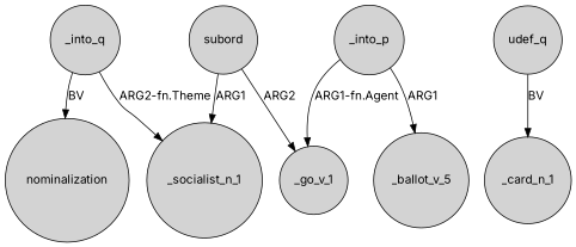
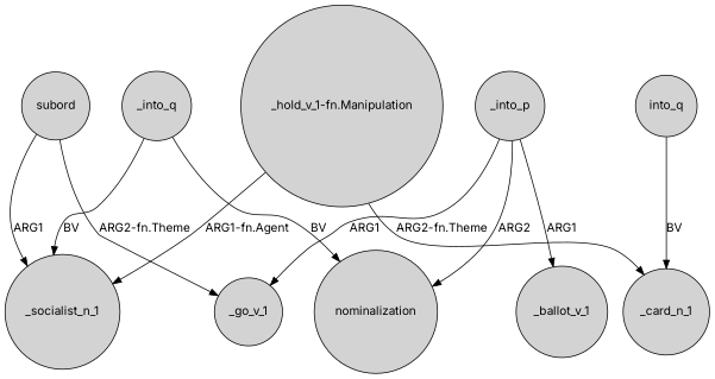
  digraph {
    fontname=Inter
    node [fontname=Inter shape=circle style=filled]
    edge [fontname=Inter]
    n1 [label=_into_q]
    _socialist_n_1
    nominalization
    n4 [label=_card_n_1]
-   udef_q
+   udef_q [label=into_q]
    subord
    _go_v_1
+   "_hold_v_1-fn.Manipulation"
    _into_p
-   _ballot_v_1 [label=_ballot_v_5]
-   n1 -> _socialist_n_1 [label="ARG2-fn.Theme"]
+   _ballot_v_1
+   n1 -> _socialist_n_1 [label=BV]
    n1 -> nominalization [label=BV]
    udef_q -> n4 [label=BV]
    subord -> _socialist_n_1 [label=ARG1]
-   subord -> _go_v_1 [label=ARG2]
-   _into_p -> _go_v_1 [label="ARG1-fn.Agent"]
+   subord -> _go_v_1 [label="ARG2-fn.Theme"]
+   "_hold_v_1-fn.Manipulation" -> _socialist_n_1 [label="ARG1-fn.Agent"]
+   "_hold_v_1-fn.Manipulation" -> n4 [label="ARG2-fn.Theme"]
+   _into_p -> nominalization [label=ARG2]
+   _into_p -> _go_v_1 [label=ARG1]
    _into_p -> _ballot_v_1 [label=ARG1]
  }
